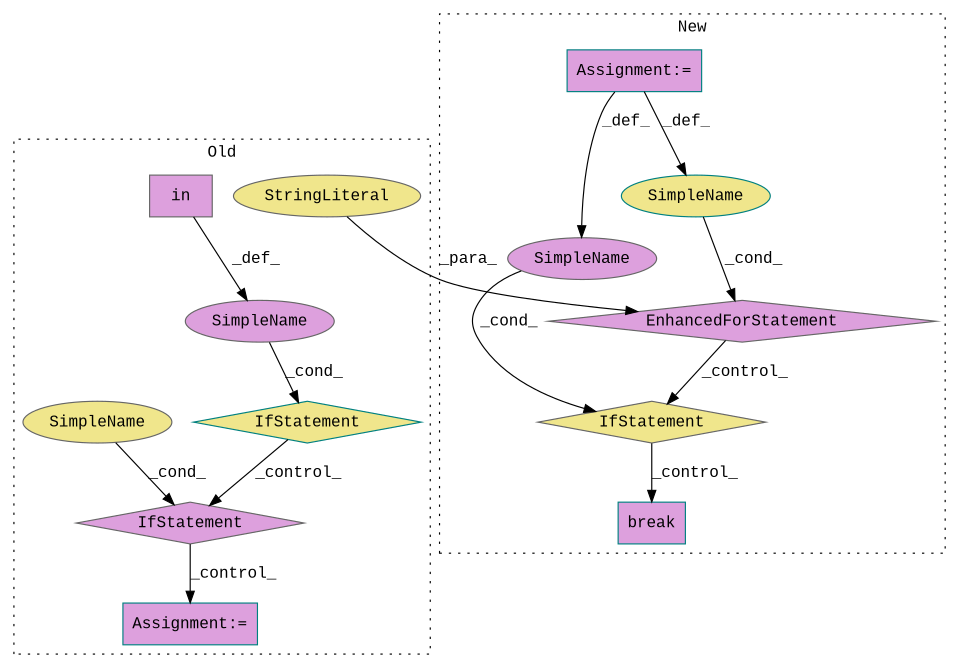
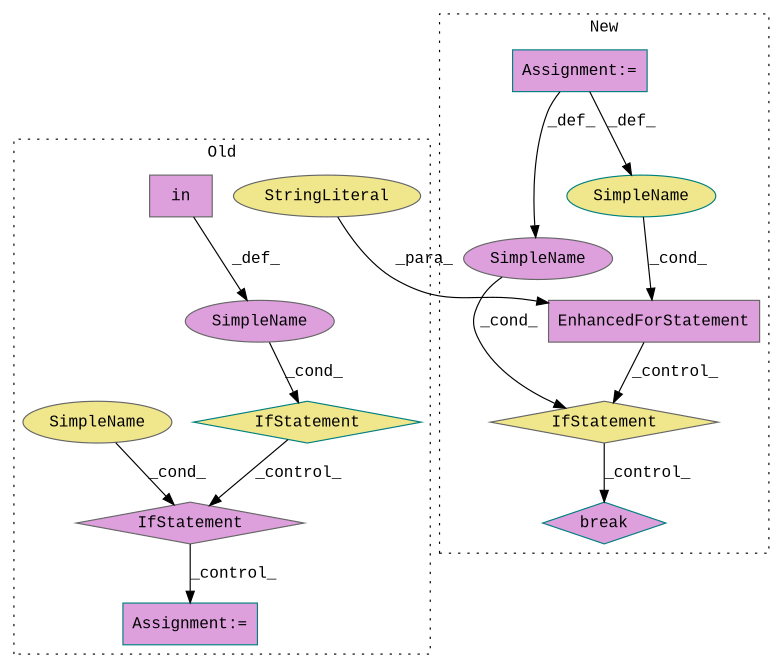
  digraph {
    fontname="Liberation Mono"
    node [a=42 color=gray40 fillcolor=plum fontname="Liberation Mono" shape=ellipse style=filled]
    edge [fontname="Liberation Mono"]
    n1 [a=105 l=32 label=in s=2612 shape=box]
    n2 [a=25 color=teal fillcolor=khaki l="4,2" label=IfStatement s="2545,2687" shape=diamond]
    n3 [a=7 color=teal l=1 label="Assignment:=" s=3138 shape=box]
    n4 [label=SimpleName]
    n5 [a=45 fillcolor=khaki l=12 label=StringLiteral s=2612]
    n6 [a=25 l="4,2" label=IfStatement s="2877,2947" shape=diamond]
    n7 [fillcolor=khaki label=SimpleName]
-   n8 [a=10 color=teal l=6 label=break s=6145 shape=box]
+   n8 [a=10 color=teal l=6 label=break s=6145 shape=diamond]
    n9 [a=7 color=teal l="57,2" label="Assignment:=" s="5571,5665" shape=box]
    n10 [a=25 fillcolor=khaki l="4,2" label=IfStatement s="6042,6131" shape=diamond]
    n11 [label=SimpleName]
    n12 [color=teal fillcolor=khaki l=8 label=SimpleName s=5632]
-   n13 [a=70 l="57,2" label=EnhancedForStatement s="5571,5665" shape=diamond]
+   n13 [a=70 l="57,2" label=EnhancedForStatement s="5571,5665" shape=box]
    subgraph cluster_1 {
      label=Old
      style=dotted
      n1
      n2
      n3
      n4
      n5
      n6
      n7
    }
    subgraph cluster_2 {
      label=New
      style=dotted
      n8
      n9
      n10
      n11
      n12
      n13
    }
    n1 -> n4 [label=_def_]
    n2 -> n6 [label=_control_]
    n4 -> n2 [label=_cond_]
    n5 -> n13 [label=_para_]
    n6 -> n3 [label=_control_]
    n7 -> n6 [label=_cond_]
    n9 -> n11 [label=_def_]
    n9 -> n12 [label=_def_]
    n10 -> n8 [label=_control_]
    n11 -> n10 [label=_cond_]
    n12 -> n13 [label=_cond_]
    n13 -> n10 [label=_control_]
  }
